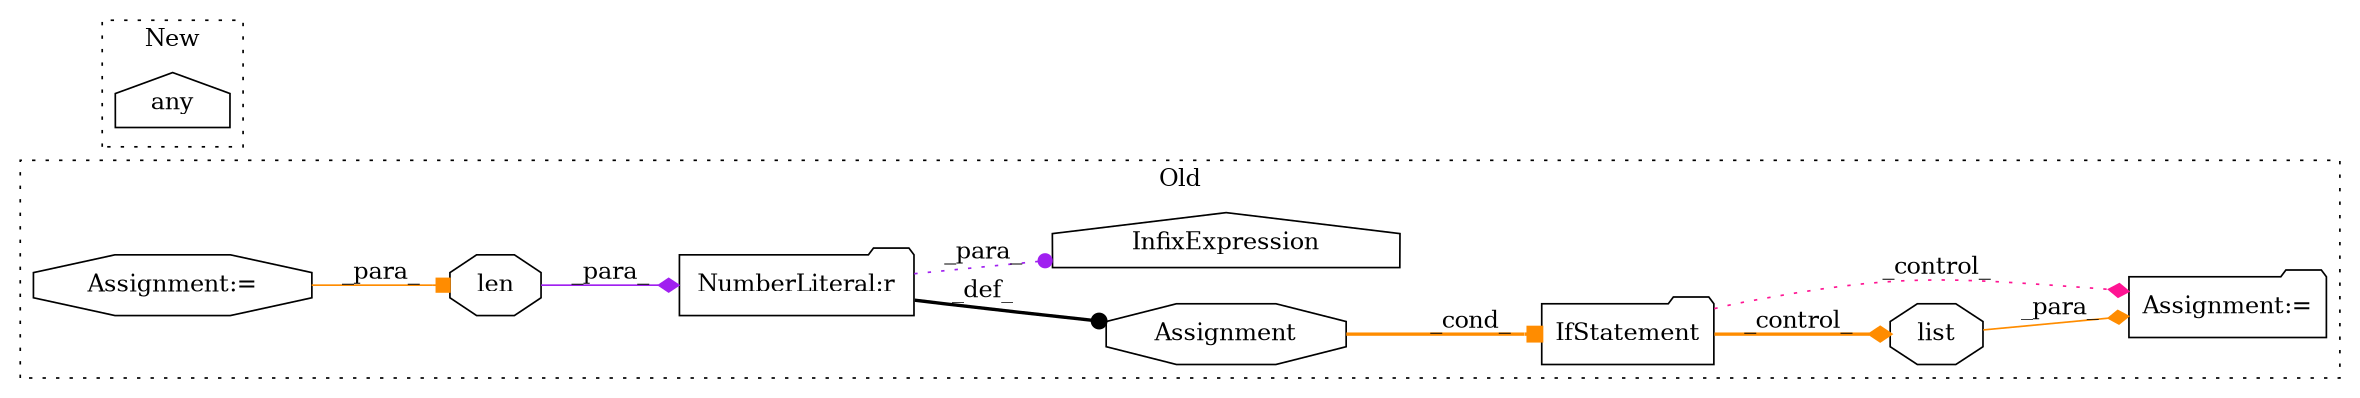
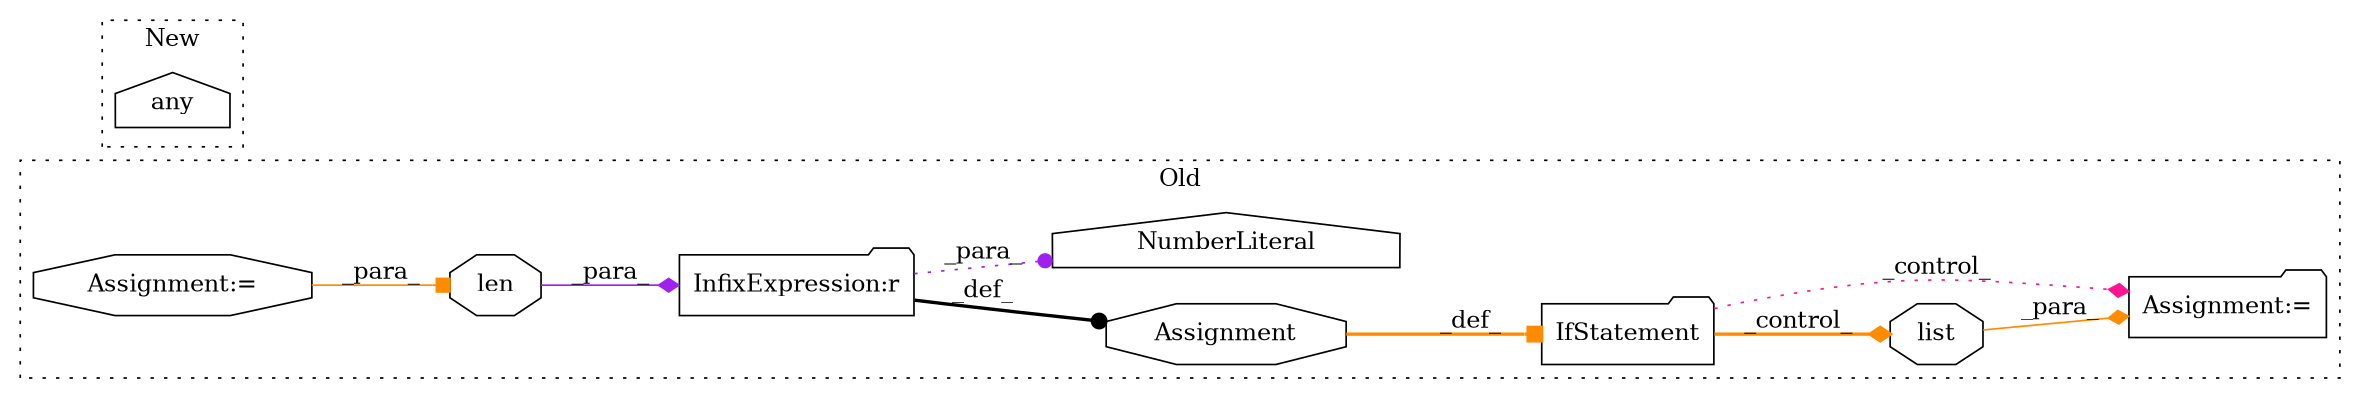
  digraph {
    rankdir=LR
    node [a=32 l=1 shape=octagon]
    edge [arrowhead=diamond color=darkorange style=solid]
    n1 [l="5,1" label=list s="5561,5591"]
    n2 [a=7 label="Assignment:=" s=5560 shape=folder]
    n3 [a=25 l="4,2" label=IfStatement s="5522,5543" shape=folder]
    n4 [a=42 label=Assignment l=""]
    n5 [l="4,1" label=len s="5526,5537"]
-   n6 [a=27 l=4 label="NumberLiteral:r" s=5538 shape=folder]
-   n7 [a=34 label=InfixExpression s=5542 shape=house]
+   n6 [a=27 l=4 label="InfixExpression:r" s=5538 shape=folder]
+   n7 [a=34 label=NumberLiteral s=5542 shape=house]
    n8 [a=7 l=64 label="Assignment:=" s=5450]
    n9 [l="4,1" label=any s="5986,6012" shape=house]
    subgraph cluster_1 {
      label=Old
      style=dotted
      n1
      n2
      n3
      n4
      n5
      n6
      n7
      n8
    }
    subgraph cluster_2 {
      label=New
      style=dotted
      n9
    }
    n1 -> n2 [label=_para_]
    n3 -> n1 [label=_control_ style=bold]
    n3 -> n2 [color=deeppink label=_control_ style=dotted]
-   n4 -> n3 [arrowhead=box label=_cond_ style=bold]
+   n4 -> n3 [arrowhead=box label=_def_ style=bold]
    n5 -> n6 [color=purple label=_para_]
    n6 -> n4 [arrowhead=dot color=black label=_def_ style=bold]
    n6 -> n7 [arrowhead=dot color=purple label=_para_ style=dotted]
    n8 -> n5 [arrowhead=box label=_para_]
  }
